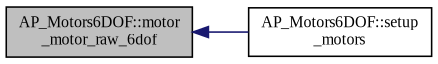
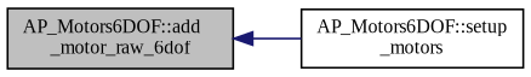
  digraph {
    rankdir=LR
    fontname="Liberation Serif"
    node [color=black fontname="Liberation Serif" fontsize=10 shape=record style=filled]
-   n1 [fillcolor=grey75 fontcolor=black height=0.2 label="AP_Motors6DOF::motor\l_motor_raw_6dof" width=0.4]
+   n1 [fillcolor=grey75 fontcolor=black height=0.2 label="AP_Motors6DOF::add\l_motor_raw_6dof" width=0.4]
    n2 [fillcolor=white height=0.2 label="AP_Motors6DOF::setup\l_motors" width=0.4]
    n1 -> n2 [color=midnightblue dir=back fontname="Liberation Serif" fontsize=10 labelfontname=Helvetica labelfontsize=10 style=solid]
  }
